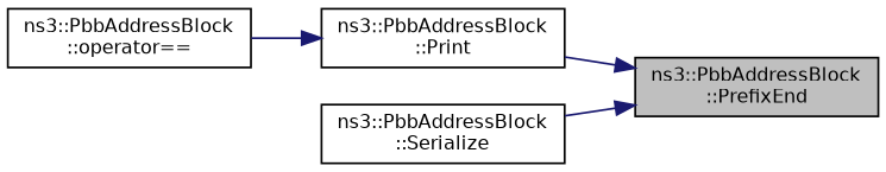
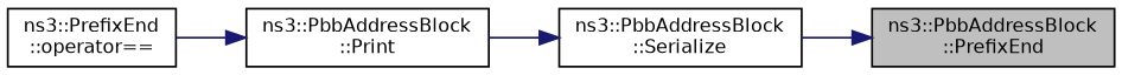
  digraph {
    rankdir=RL
    node [color=black fillcolor=white fontname=Helvetica fontsize=10 shape=record style=filled]
    edge [color=midnightblue dir=back fontname=Helvetica fontsize=10 labelfontname=Helvetica labelfontsize=10 style=solid]
    n1 [fillcolor=grey75 fontcolor=black height=0.2 label="ns3::PbbAddressBlock\l::PrefixEnd" width=0.4]
    n2 [height=0.2 label="ns3::PbbAddressBlock\l::Print" width=0.4]
    n3 [height=0.2 label="ns3::PbbAddressBlock\l::Serialize" width=0.4]
-   n4 [height=0.2 label="ns3::PbbAddressBlock\l::operator==" width=0.4]
-   n1 -> n2
+   n4 [height=0.2 label="ns3::PrefixEnd\l::operator==" width=0.4]
+   n3 -> n2
    n1 -> n3
    n2 -> n4
  }
